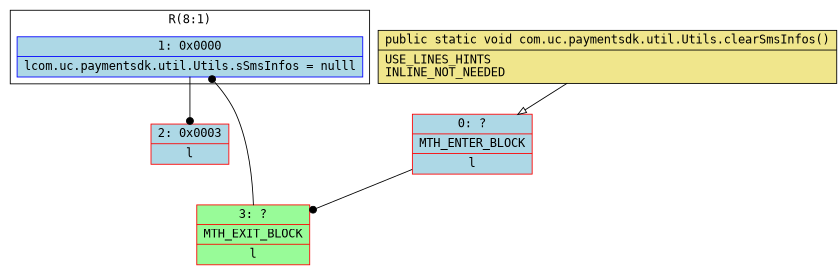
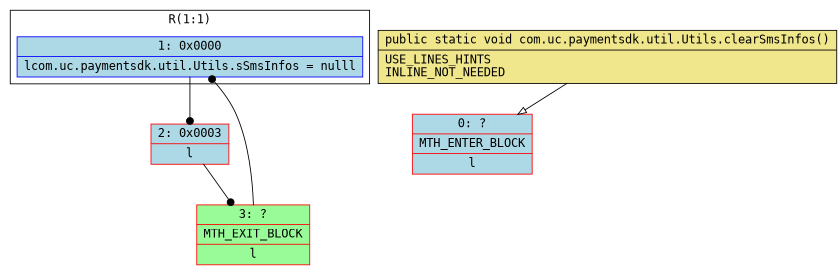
  digraph {
    fontname="DejaVu Sans Mono"
    node [color=red fillcolor=lightblue fontname="DejaVu Sans Mono" shape=record style=filled]
    edge [arrowhead=dot fontname="DejaVu Sans Mono"]
    n1 [color=blue label="{1\:\ 0x0000|lcom.uc.paymentsdk.util.Utils.sSmsInfos = nulll}"]
    n2 [label="{2\:\ 0x0003|l}"]
    n3 [fillcolor=palegreen label="{3\:\ ?|MTH_EXIT_BLOCK\l|l}"]
    n4 [label="{0\:\ ?|MTH_ENTER_BLOCK\l|l}"]
    n5 [fillcolor=khaki label="{public static void com.uc.paymentsdk.util.Utils.clearSmsInfos()  | USE_LINES_HINTS\lINLINE_NOT_NEEDED\l}" color=""]
    subgraph cluster_1 {
-     label="R(8:1)"
+     label="R(1:1)"
      n1
    }
    n1 -> n2
-   n4 -> n3
+   n2 -> n3
    n3 -> n1
    n5 -> n4 [arrowhead=onormal]
  }
